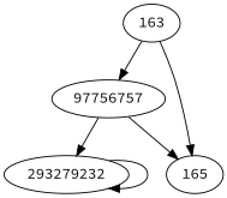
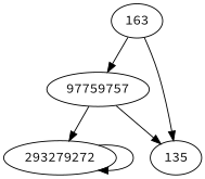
  digraph {
    fontname="Source Code Pro"
    node [fontname="Source Code Pro"]
    edge [fontname="Source Code Pro"]
-   97759757 [label=97756757]
-   293279272 [label=293279232]
-   165
+   97759757
+   293279272
+   165 [label=135]
    163
    97759757 -> 293279272
    97759757 -> 165
    293279272 -> 293279272
    163 -> 97759757
    163 -> 165
  }
